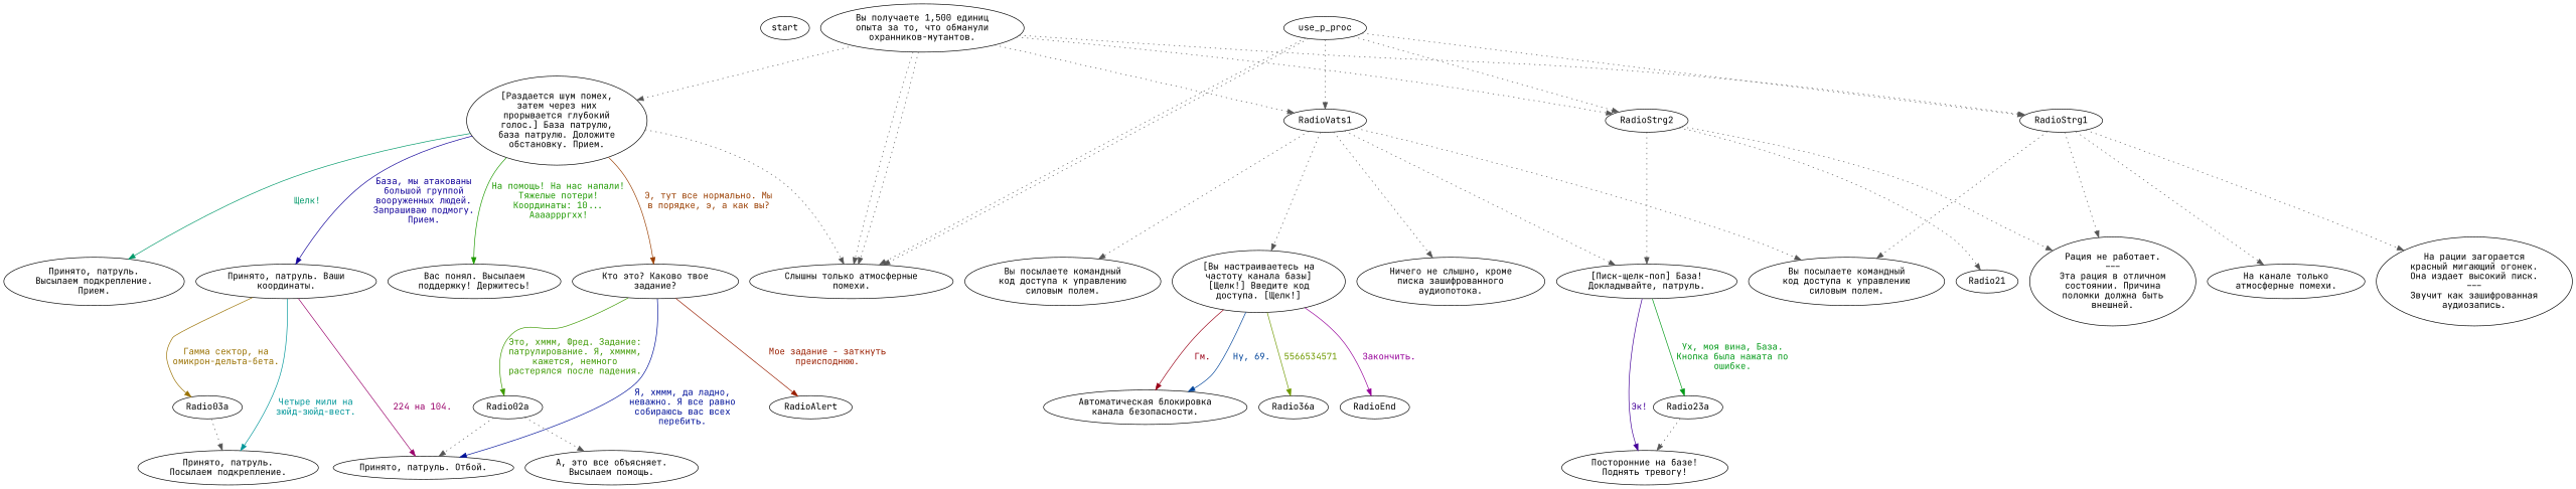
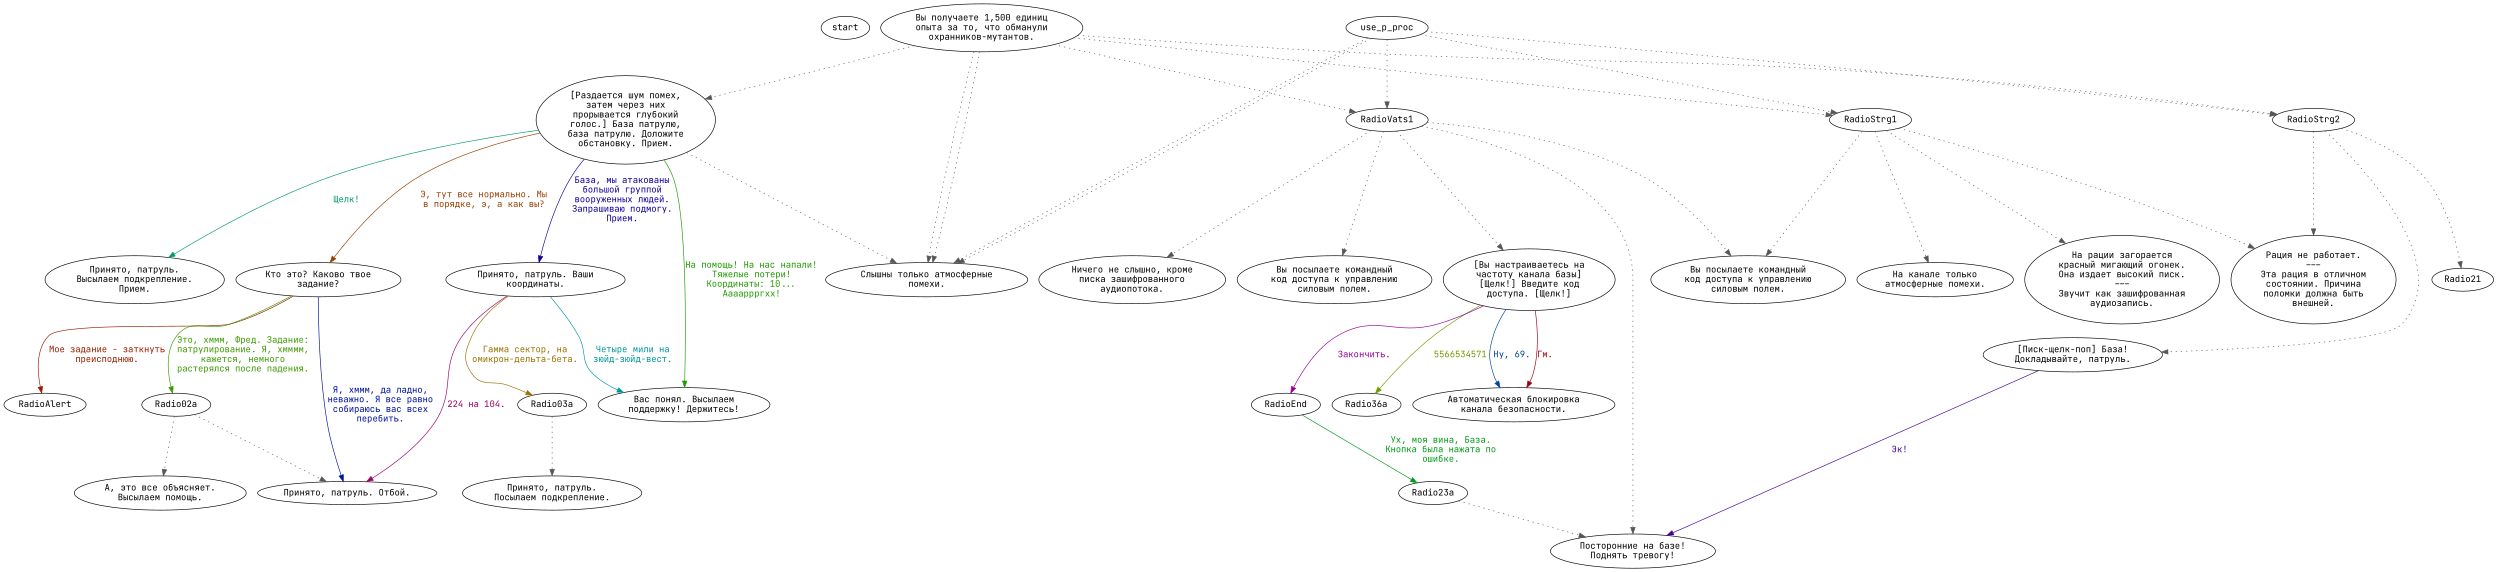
  digraph {
    fontname="JetBrains Mono"
    node [color="#000000" fillcolor="#FFFFFF" fontname="JetBrains Mono" style=filled]
    edge [color="#555555" fontname="JetBrains Mono" style=dotted]
    start
    n2 [label="Вы получаете 1,500 единиц\nопыта за то, что обманули\nохранников-мутантов."]
    n3 [label="[Раздается шум помех,\nзатем через них\nпрорывается глубокий\nголос.] База патрулю,\nбаза патрулю. Доложите\nобстановку. Прием."]
    RadioStrg1
    RadioStrg2
    RadioVats1
    n7 [label="Слышны только атмосферные\nпомехи."]
    n8 [label="Принято, патруль.\nВысылаем подкрепление.\nПрием."]
    n9 [label="Кто это? Каково твое\nзадание?"]
    n10 [label="Принято, патруль. Ваши\nкоординаты."]
    n11 [label="Вас понял. Высылаем\nподдержку! Держитесь!"]
    n12 [label="На рации загорается\nкрасный мигающий огонек.\nОна издает высокий писк.\n---\nЗвучит как зашифрованная\nаудиозапись."]
    n13 [label="Вы посылаете командный\nкод доступа к управлению\nсиловым полем."]
    n14 [label="На канале только\nатмосферные помехи."]
    n15 [label="Рация не работает.\n---\nЭта рация в отличном\nсостоянии. Причина\nполомки должна быть\nвнешней."]
    Radio21
    n17 [label="[Писк-щелк-поп] База!\nДокладывайте, патруль."]
    n18 [label="Ничего не слышно, кроме\nписка зашифрованного\nаудиопотока."]
    n19 [label="Вы посылаете командный\nкод доступа к управлению\nсиловым полем."]
    n20 [label="[Вы настраиваетесь на\nчастоту канала базы]\n[Щелк!] Введите код\nдоступа. [Щелк!]"]
    RadioAlert
    n22 [label="Принято, патруль. Отбой."]
    Radio02a
    n24 [label="Принято, патруль.\nПосылаем подкрепление."]
    Radio03a
    n26 [label="Посторонние на базе!\nПоднять тревогу!"]
    Radio23a
    n28 [label="Автоматическая блокировка\nканала безопасности."]
    Radio36a
    RadioEnd
    use_p_proc
    n32 [label="А, это все объясняет.\nВысылаем помощь."]
    n2 -> n3
    n2 -> RadioStrg1
    n2 -> RadioStrg2
    n2 -> RadioVats1
    n2 -> n7
    n2 -> n7
    n3 -> n7
    n3 -> n8 [color="#009969" fontcolor="#009969" label="Щелк!" style=""]
    n3 -> n9 [color="#993D00" fontcolor="#993D00" label="Э, тут все нормально. Мы\nв порядке, э, а как вы?" style=""]
    n3 -> n10 [color="#100099" fontcolor="#100099" label="База, мы атакованы\nбольшой группой\nвооруженных людей.\nЗапрашиваю подмогу.\nПрием." style=""]
    n3 -> n11 [color="#1D9900" fontcolor="#1D9900" label="На помощь! На нас напали!\nТяжелые потери!\nКоординаты: 10...\nАаааррргхх!" style=""]
    RadioStrg1 -> n12
    RadioStrg1 -> n13
    RadioStrg1 -> n14
    RadioStrg1 -> n15
    RadioStrg2 -> n15
    RadioStrg2 -> Radio21
    RadioStrg2 -> n17
    RadioVats1 -> n13
-   RadioVats1 -> n17
+   RadioVats1 -> n26
    RadioVats1 -> n18
    RadioVats1 -> n19
    RadioVats1 -> n20
    n9 -> RadioAlert [color="#991D00" fontcolor="#991D00" label="Мое задание - заткнуть\nпреисподнюю." style=""]
    n9 -> n22 [color="#001099" fontcolor="#001099" label="Я, хммм, да ладно,\nневажно. Я все равно\nсобираюсь вас всех\nперебить." style=""]
    n9 -> Radio02a [color="#3C9900" fontcolor="#3C9900" label="Это, хммм, Фред. Задание:\nпатрулирование. Я, хмммм,\nкажется, немного\nрастерялся после падения." style=""]
    n10 -> n22 [color="#990069" fontcolor="#990069" label="224 на 104." style=""]
-   n10 -> n24 [color="#009699" fontcolor="#009699" label="Четыре мили на\nзюйд-зюйд-вест." style=""]
+   n10 -> n11 [color="#009699" fontcolor="#009699" label="Четыре мили на\nзюйд-зюйд-вест." style=""]
    n10 -> Radio03a [color="#997000" fontcolor="#997000" label="Гамма сектор, на\nомикрон-дельта-бета." style=""]
    n17 -> n26 [color="#430099" fontcolor="#430099" label="Эк!" style=""]
-   n17 -> Radio23a [color="#009916" fontcolor="#009916" label="Ух, моя вина, База.\nКнопка была нажата по\nошибке." style=""]
+   RadioEnd -> Radio23a [color="#009916" fontcolor="#009916" label="Ух, моя вина, База.\nКнопка была нажата по\nошибке." style=""]
    n20 -> n28 [color="#990016" fontcolor="#990016" label="Гм." style=""]
    n20 -> n28 [color="#004399" fontcolor="#004399" label="Ну, 69." style=""]
    n20 -> Radio36a [color="#6F9900" fontcolor="#6F9900" label=5566534571 style=""]
    n20 -> RadioEnd [color="#960099" fontcolor="#960099" label="Закончить." style=""]
    Radio02a -> n22
    Radio02a -> n32
    Radio03a -> n24
    Radio23a -> n26
    use_p_proc -> RadioStrg1
    use_p_proc -> RadioStrg2
    use_p_proc -> RadioVats1
    use_p_proc -> n7
    use_p_proc -> n7
  }
